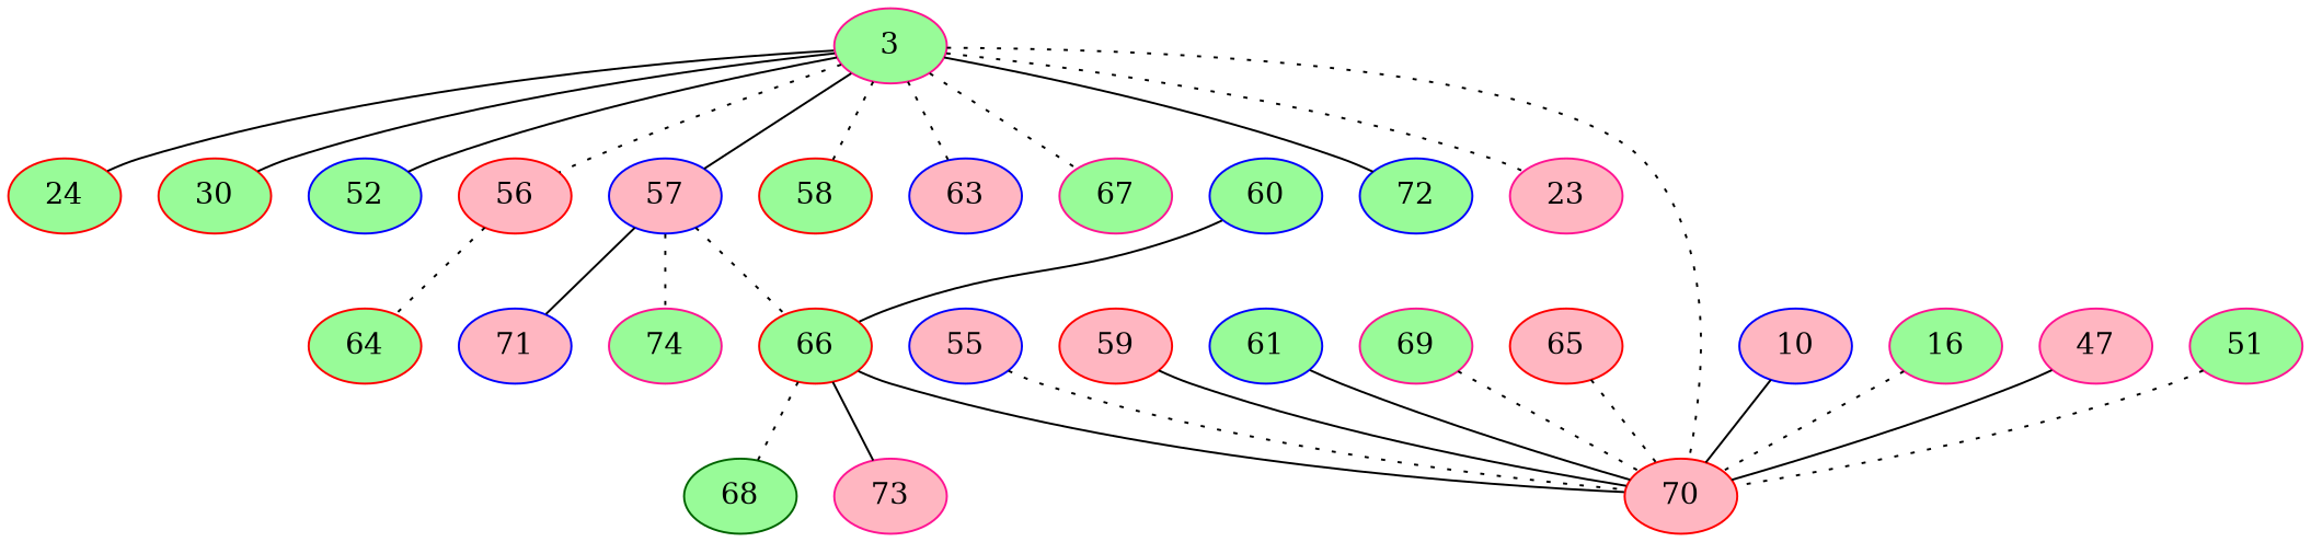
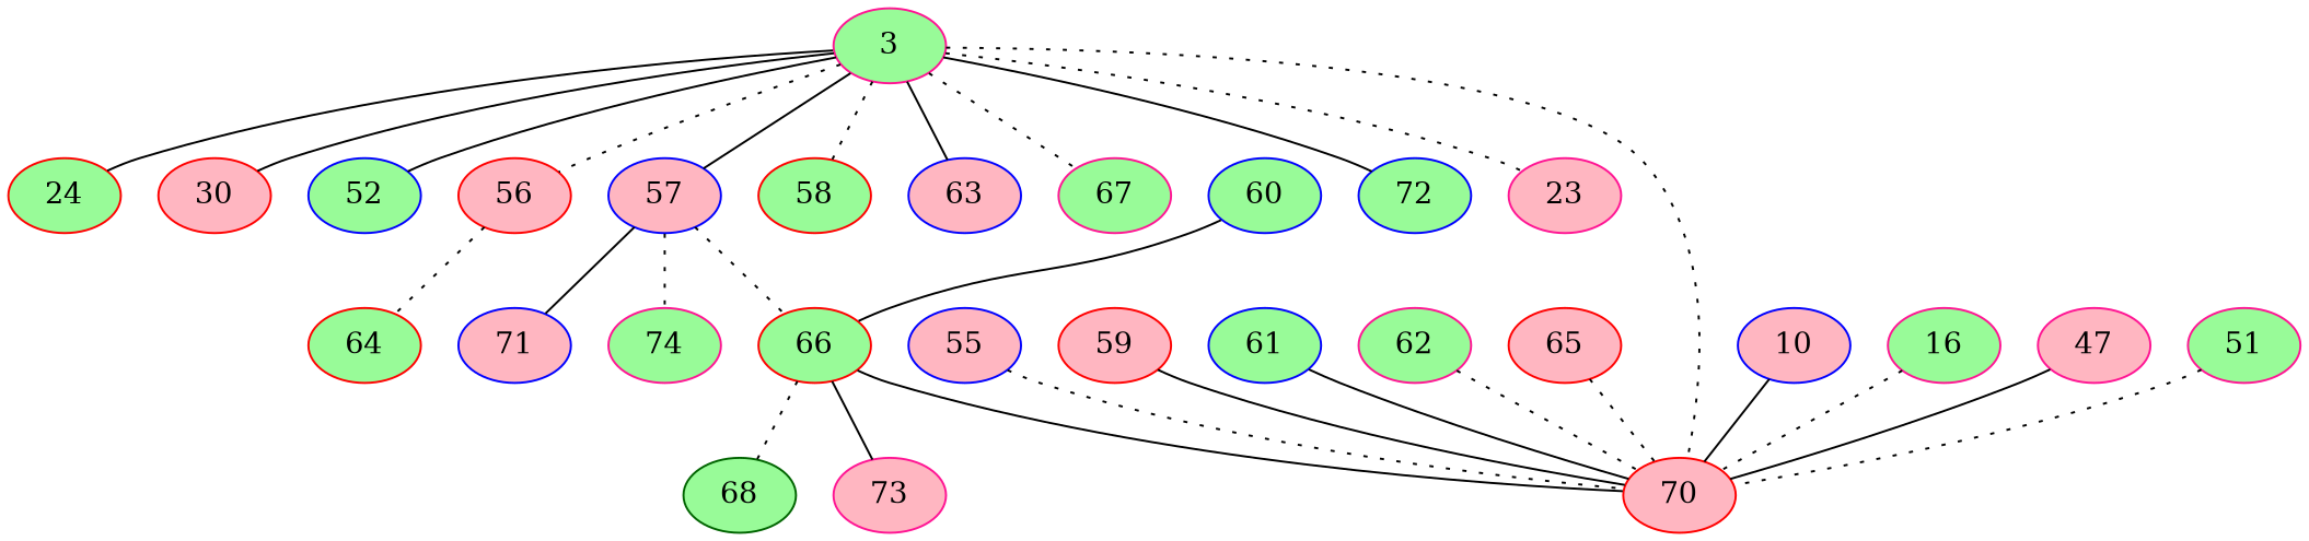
  graph {
    node [color=deeppink fillcolor=palegreen style=filled]
    edge [style=dotted]
    3 [super="+2"]
    23 [fillcolor=lightpink]
    24 [color=red]
-   30 [color=red]
+   30 [color=red fillcolor=lightpink]
    52 [color=blue]
    56 [color=red fillcolor=lightpink]
    57 [color=blue fillcolor=lightpink super="+7+42"]
    58 [color=red]
    63 [color=blue fillcolor=lightpink super="+27"]
    67 [super="+38"]
    70 [color=red fillcolor=lightpink super="+44+54+48"]
    72 [color=blue]
    64 [color=red]
    66 [color=red super="+46+53"]
    71 [color=blue fillcolor=lightpink]
    74 [super="+43"]
    10 [color=blue fillcolor=lightpink]
    16
    47 [fillcolor=lightpink]
    51 [super="+50"]
    55 [color=blue fillcolor=lightpink super="+26"]
    68 [color=darkgreen]
    73 [fillcolor=lightpink super="+41"]
    59 [color=red fillcolor=lightpink super="+32+45"]
    60 [color=blue]
    61 [color=blue]
-   62 [label=69]
+   62
    65 [color=red fillcolor=lightpink]
    3 -- 23
    3 -- 24 [style=solid]
    3 -- 30 [style=solid]
    3 -- 52 [style=solid]
    3 -- 56
    3 -- 57 [style=solid weight=3]
    3 -- 58
-   3 -- 63
+   3 -- 63 [style=solid]
    3 -- 67
    3 -- 70 [weight=4]
    3 -- 72 [style=solid]
    56 -- 64
    57 -- 66 [weight=2]
    57 -- 71 [style=solid]
    57 -- 74
    66 -- 70 [style=solid]
    66 -- 68
    66 -- 73 [style=solid]
    10 -- 70 [style=solid]
    16 -- 70
    47 -- 70 [style=solid]
    51 -- 70
    55 -- 70
    59 -- 70 [style=solid]
    60 -- 66 [style=solid]
    61 -- 70 [style=solid]
    62 -- 70
    65 -- 70
  }
